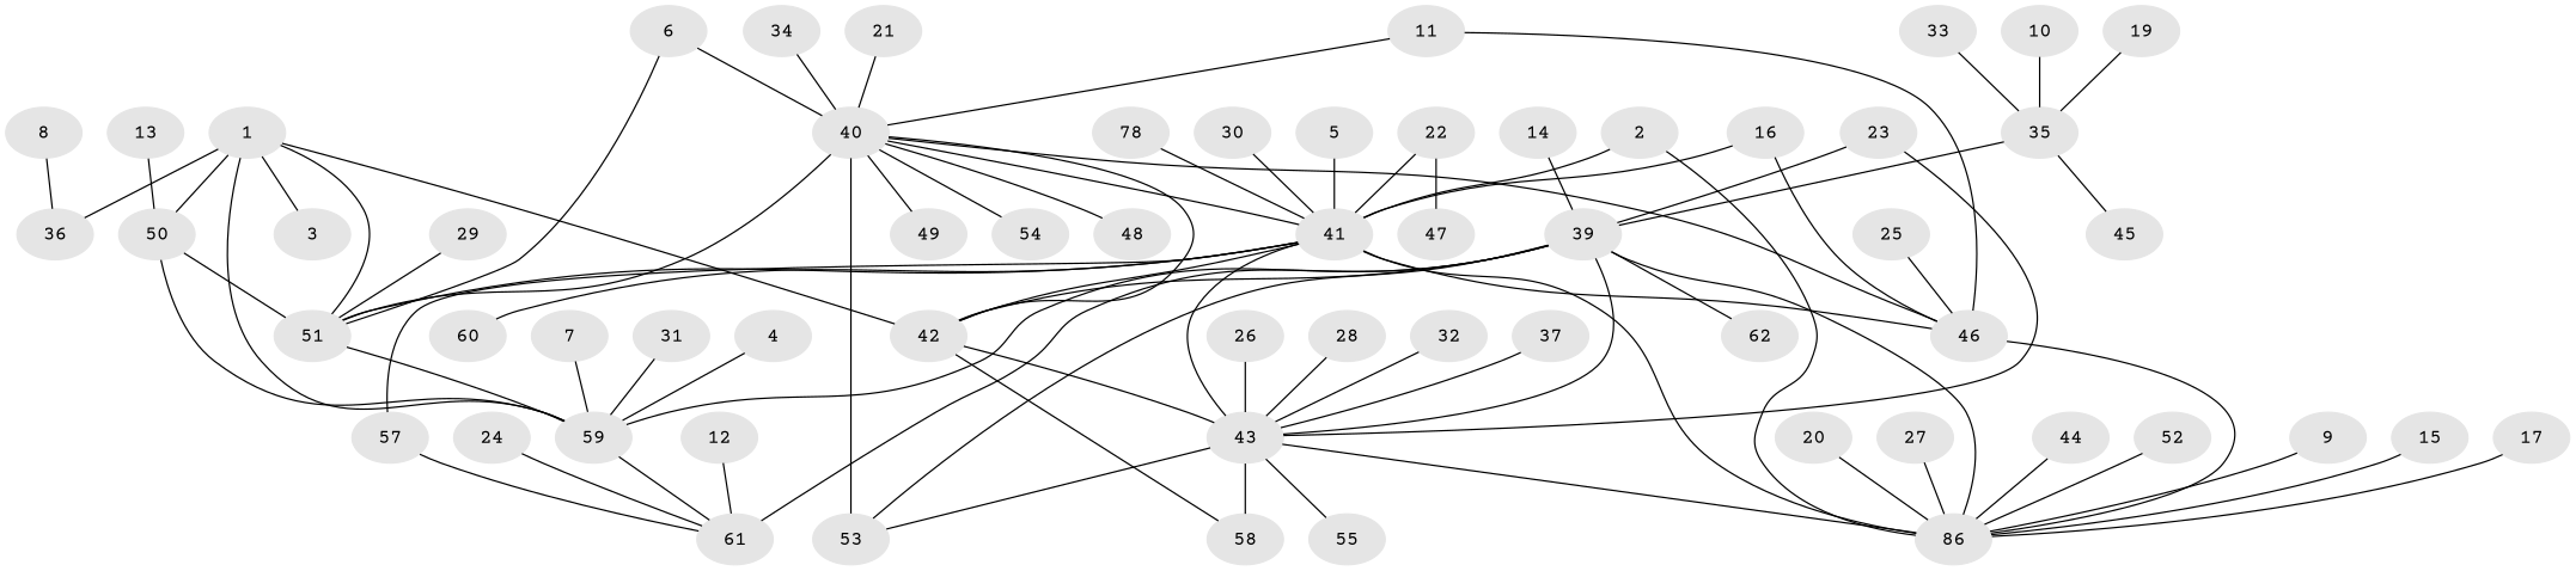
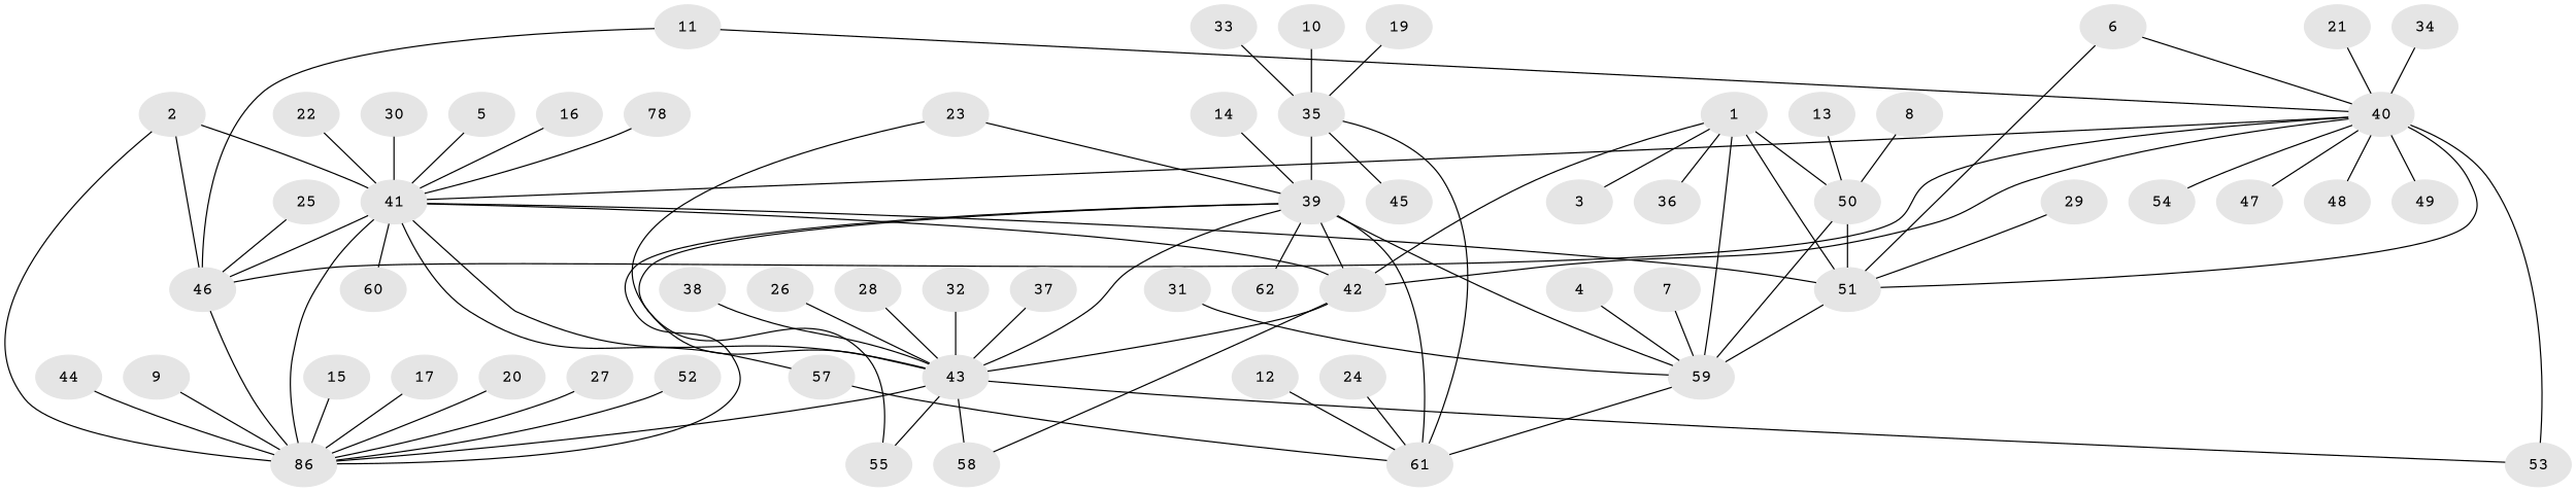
  graph {
    fontname="Courier Prime"
    node [color=gray90 fontname="Courier Prime" style=filled]
    edge [fontname="Courier Prime" weight=1.0]
    1
    3
    36
    42
    50
    51
    59
    58
    43
    61
    2
    41
    46
    n14 [label=86]
    57
    60
    4
    5
    6
    40
    53
    47
    48
    49
    54
    7
    8
    9
    10
    35
    39
    45
    11
    12
    13
    14
    62
    15
    16
    17
    n41 [label=78]
    19
    20
    21
    22
    23
    55
    24
    25
    26
    27
    28
    29
    30
    31
    32
    33
    34
    37
+   38
    44
    52
    1 -- 3
    1 -- 36
    1 -- 42
    1 -- 50 [weight=3.0]
    1 -- 51 [weight=3.0]
    1 -- 59 [weight=3.0]
    42 -- 58
    42 -- 43 [weight=3.0]
    50 -- 51
    50 -- 59
    51 -- 59
    59 -- 61
    43 -- 58 [weight=3.0]
    43 -- n14
    43 -- 53
    43 -- 55
    2 -- 41 [weight=3.0]
-   16 -- 46
+   2 -- 46
    2 -- n14
    41 -- 42
    41 -- 51
    41 -- 43 [weight=4.0]
    41 -- 46 [weight=3.0]
    41 -- n14 [weight=3.0]
    41 -- 57
    41 -- 60
    46 -- n14
    57 -- 61
    4 -- 59
    5 -- 41
    6 -- 51
    6 -- 40
    40 -- 42
    40 -- 51 [weight=2.0]
    40 -- 41
    40 -- 46
    40 -- 53 [weight=5.0]
-   22 -- 47
+   40 -- 47
    40 -- 48
    40 -- 49
    40 -- 54
    7 -- 59
-   8 -- 36
+   8 -- 50
    9 -- n14
    10 -- 35
+   35 -- 61
    35 -- 39 [weight=4.0]
    35 -- 45
    39 -- 42
    39 -- 59
    39 -- 43
    39 -- 61 [weight=4.0]
    39 -- n14
-   39 -- 53
+   39 -- 55
    39 -- 62
    11 -- 46
    11 -- 40
    12 -- 61
    13 -- 50
    14 -- 39
    15 -- n14
    16 -- 41
    17 -- n14
    n41 -- 41
    19 -- 35
    20 -- n14
    21 -- 40
    22 -- 41
    23 -- 43
    23 -- 39
    24 -- 61
    25 -- 46
    26 -- 43
    27 -- n14
    28 -- 43
    29 -- 51
    30 -- 41
    31 -- 59
    32 -- 43
    33 -- 35
    34 -- 40
    37 -- 43
+   38 -- 43
    44 -- n14
    52 -- n14
  }
